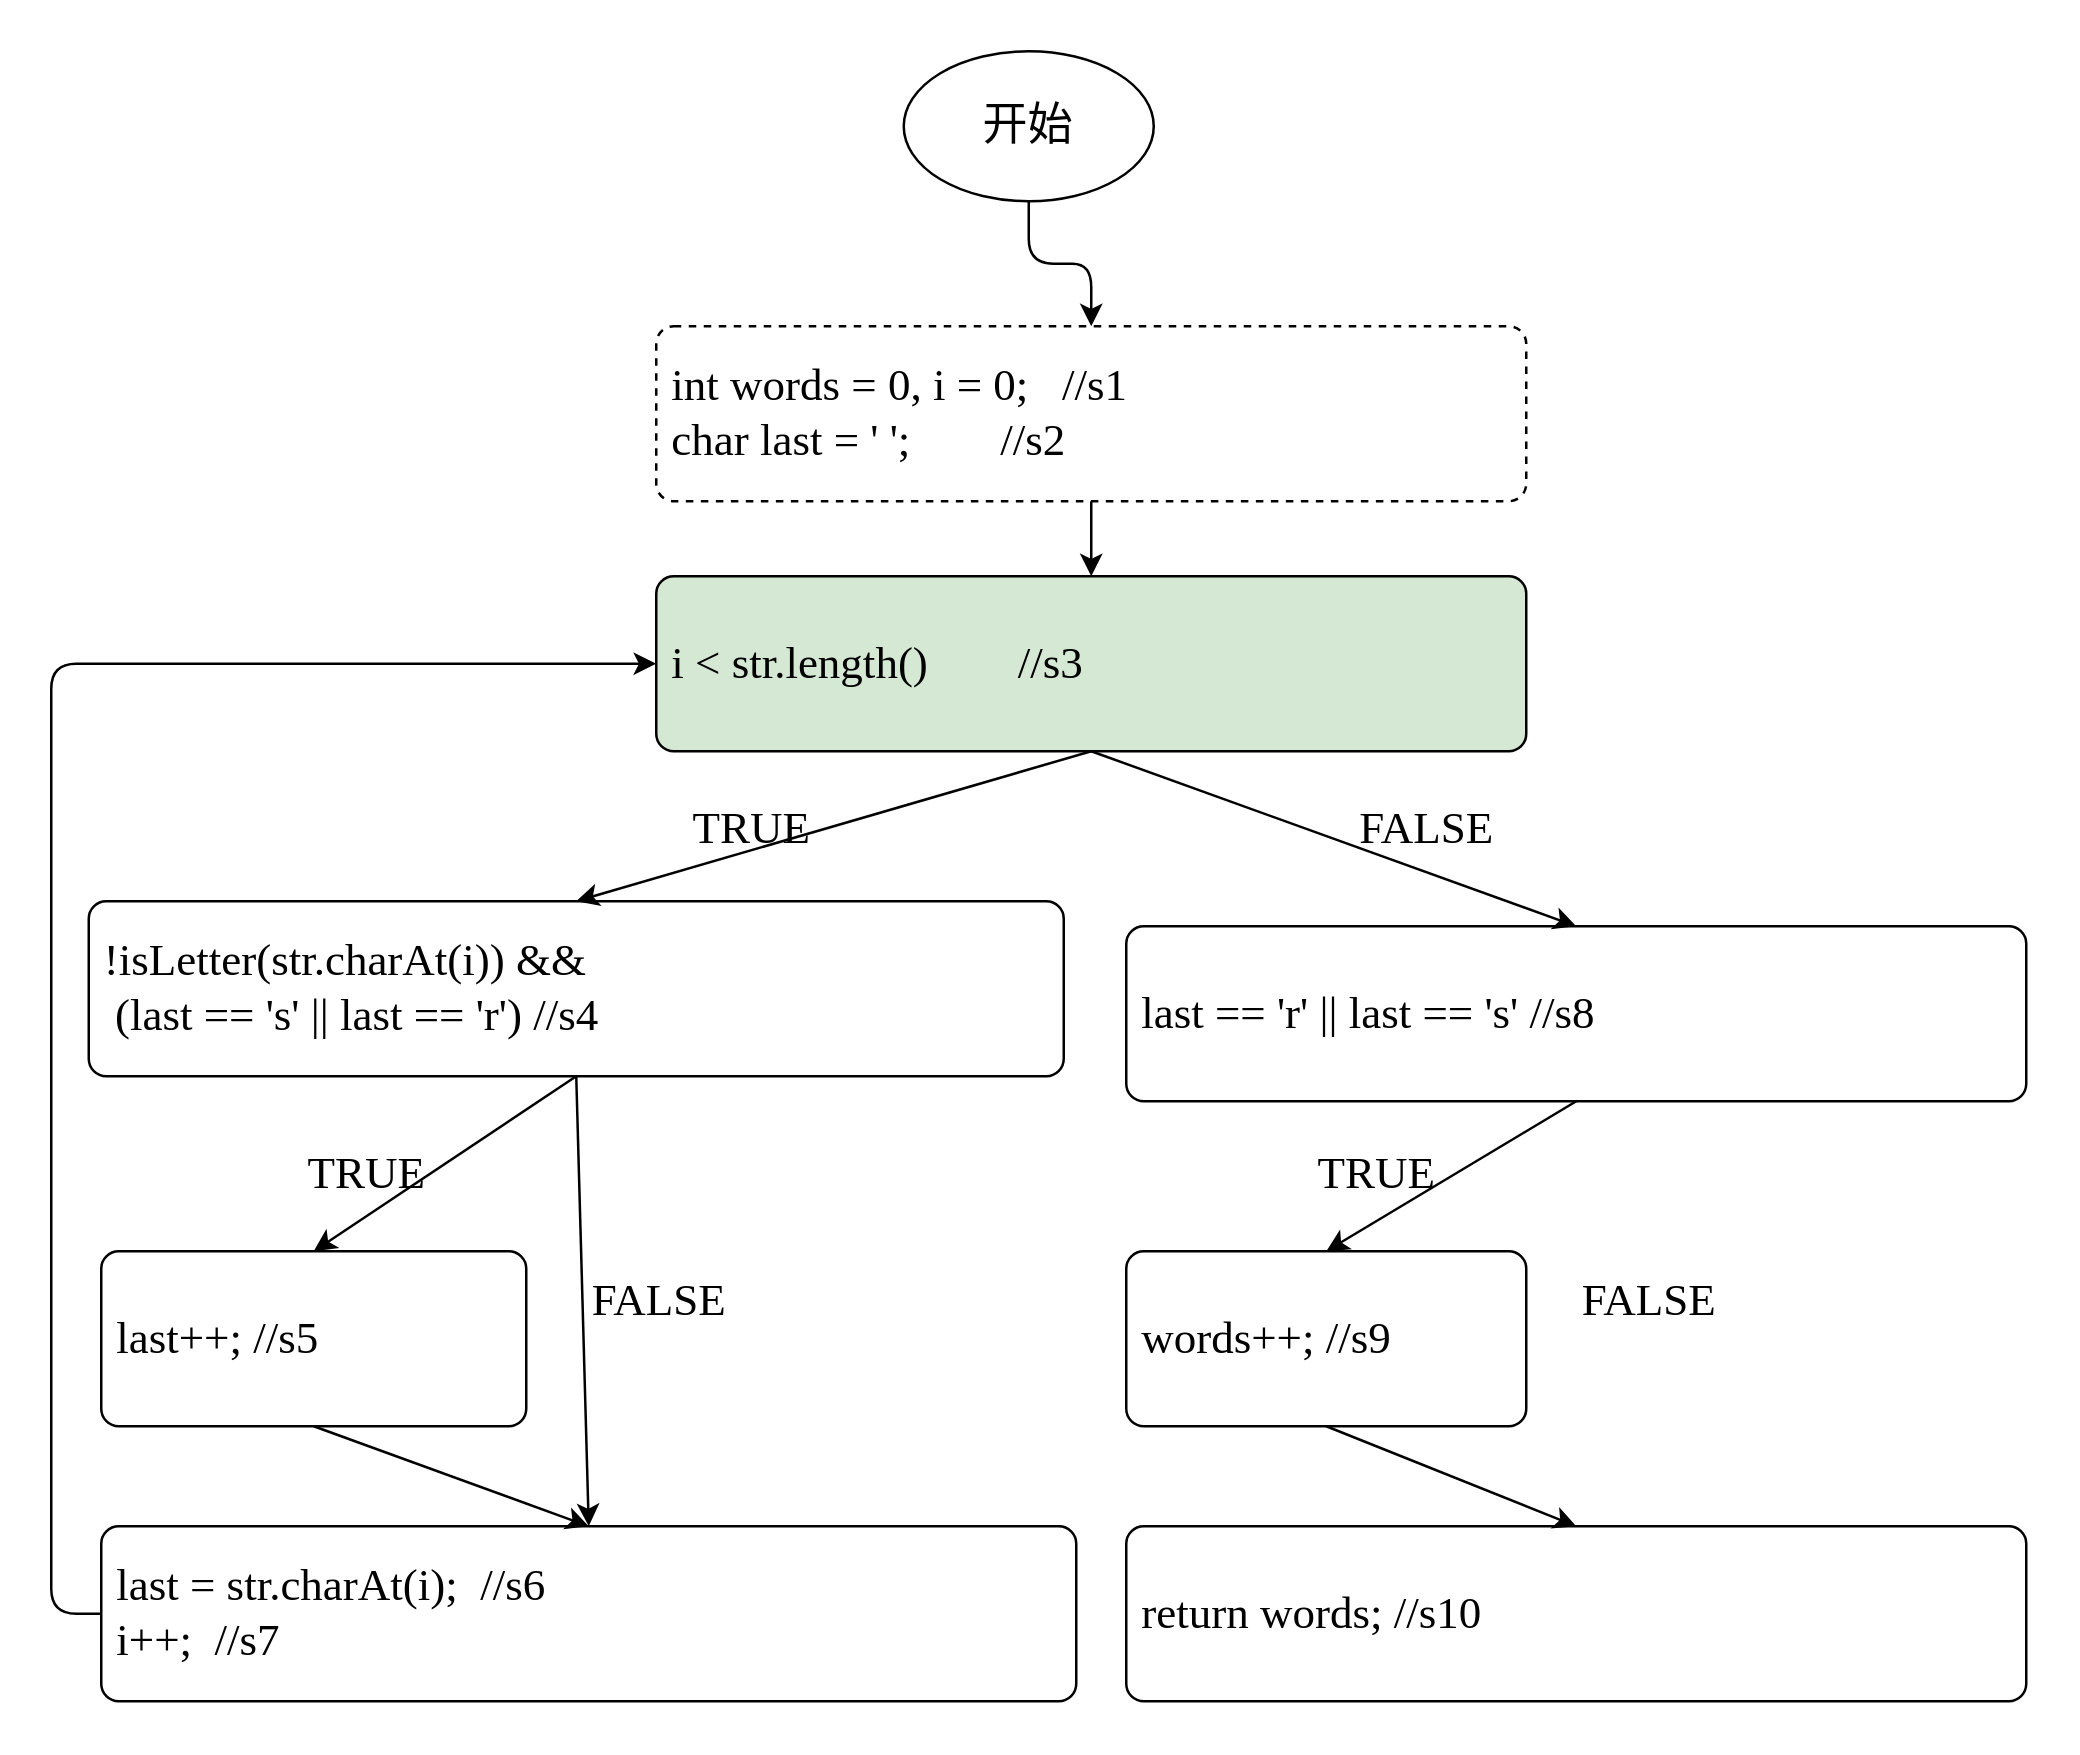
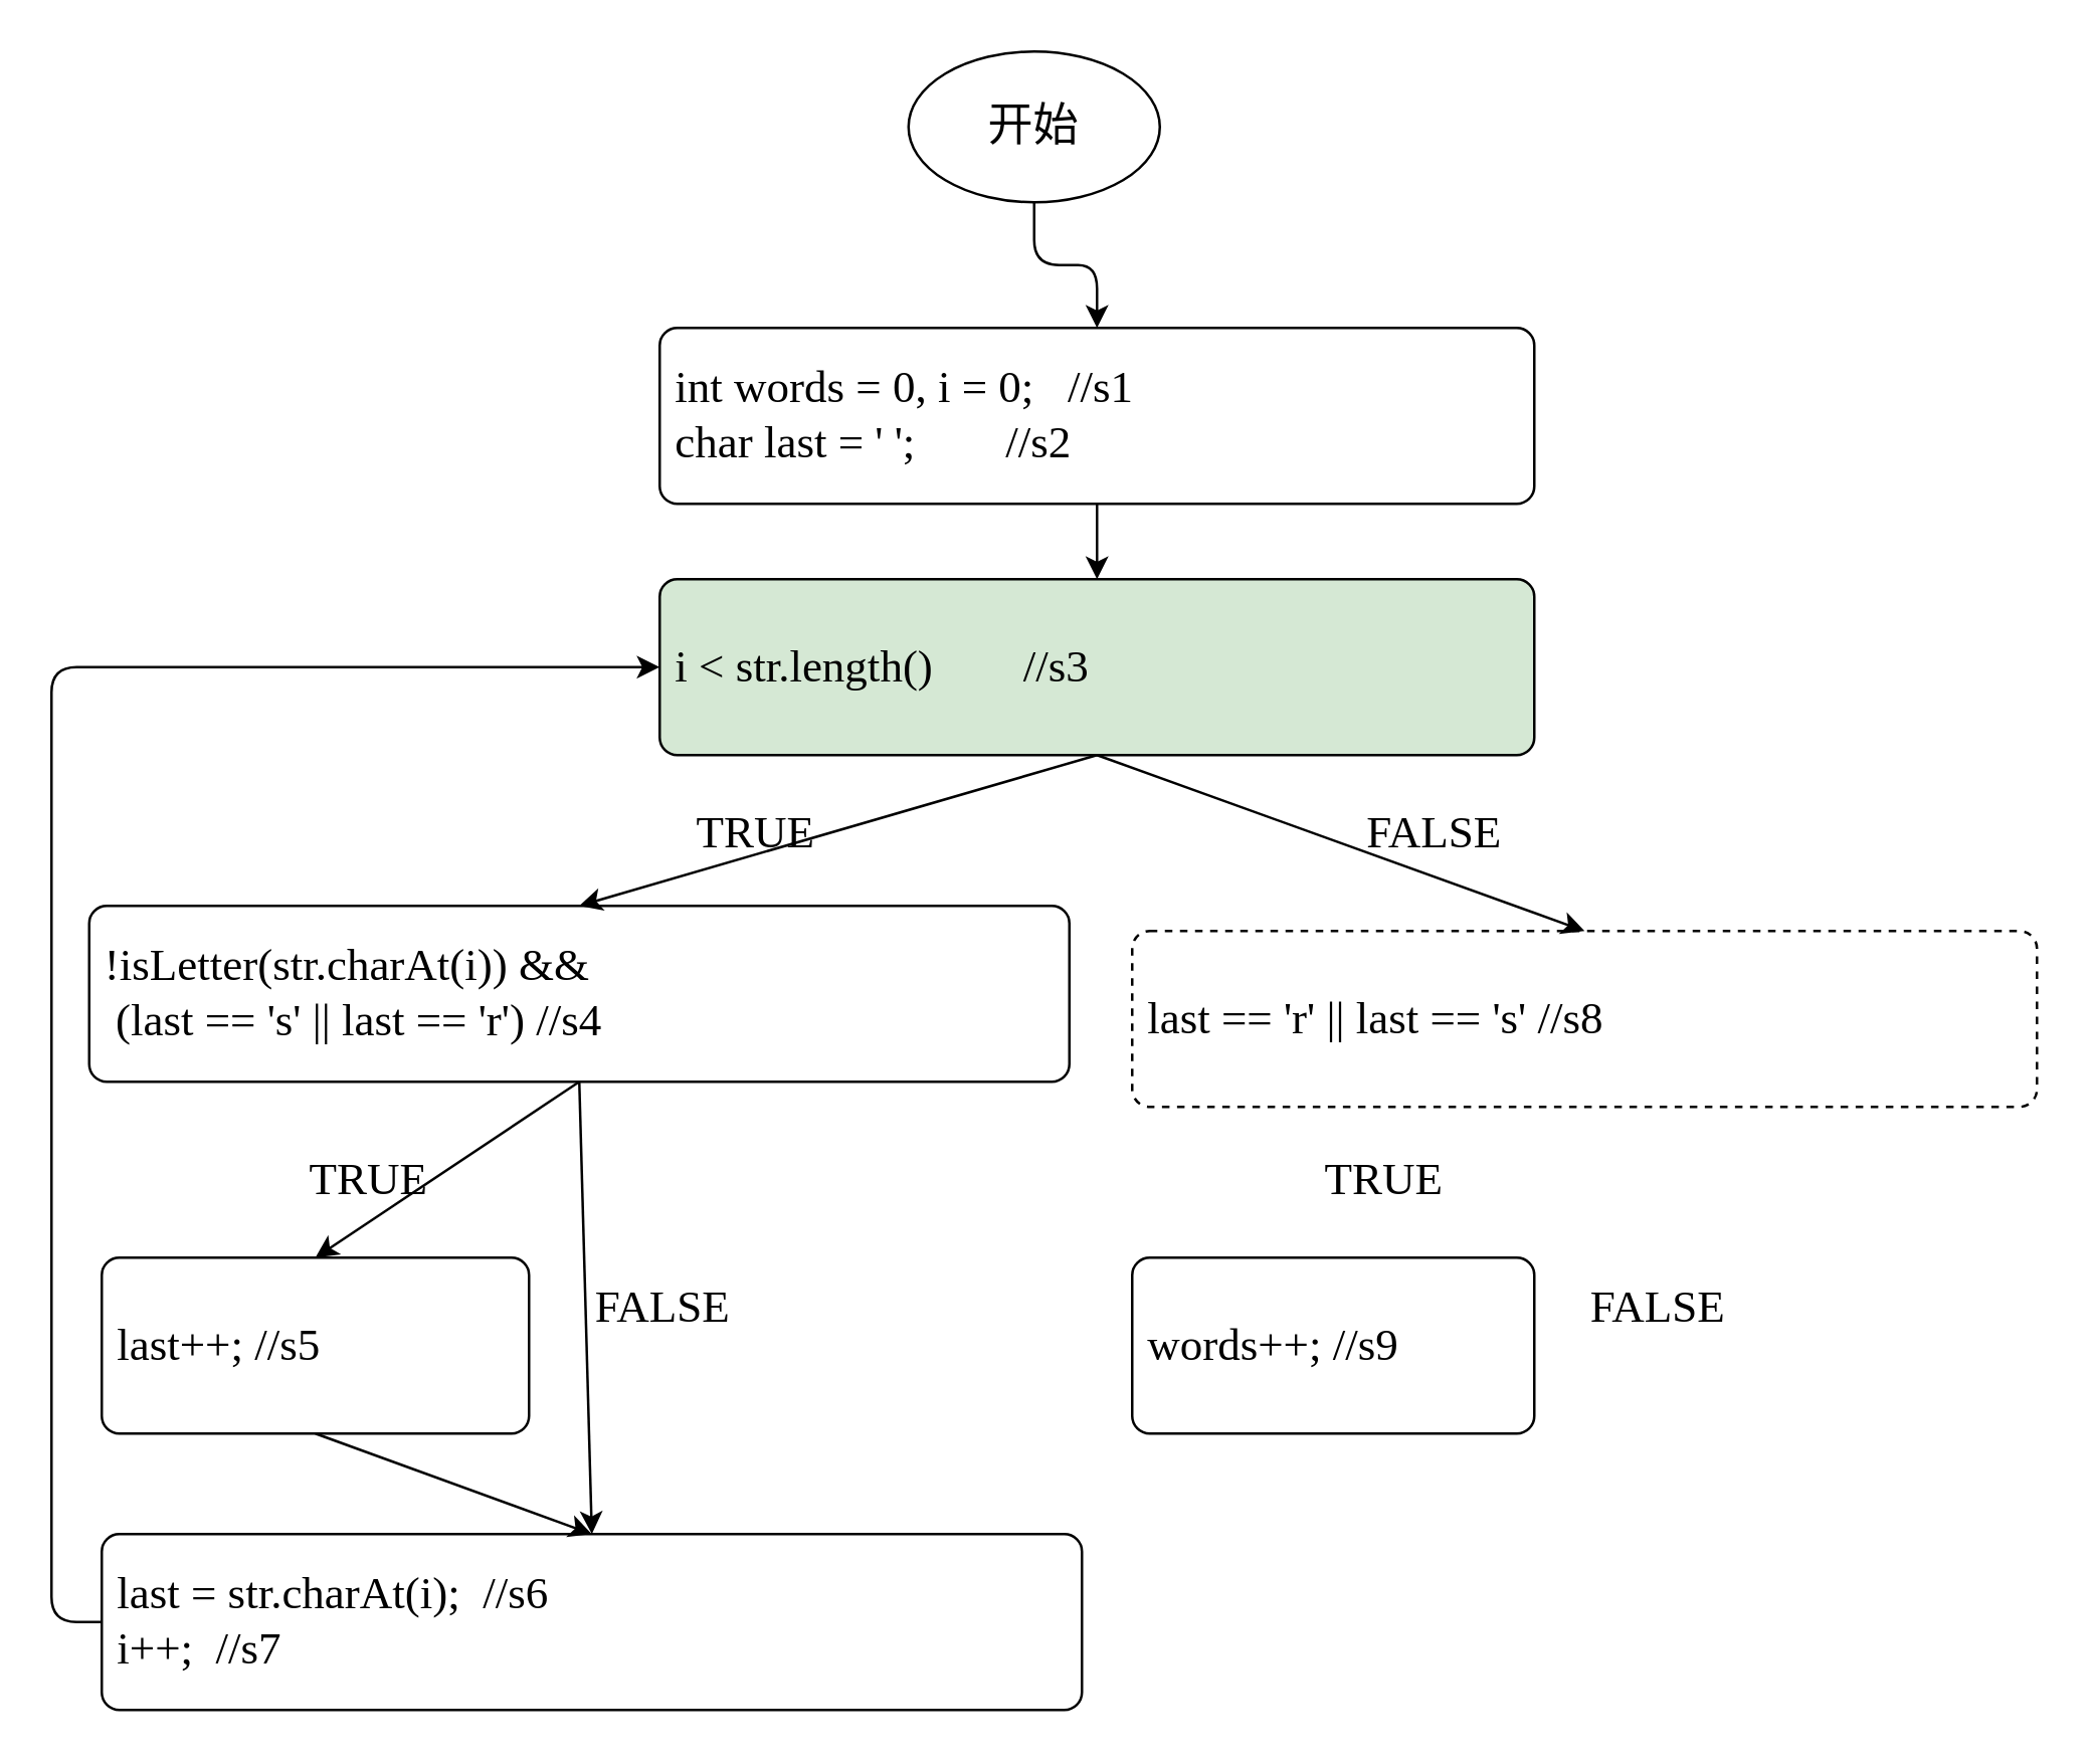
  <mxCell id="0" />
  <mxCell id="1" parent="0" />
  <mxCell id="2" value="" style="edgeStyle=orthogonalEdgeStyle;rounded=1;orthogonalLoop=1;jettySize=auto;html=1;fontFamily=Lucida Console;fontSize=18;" edge="1" parent="1" source="3" target="26"><mxGeometry relative="1" as="geometry" /></mxCell>
  <mxCell id="3" value="&lt;font style=&quot;font-size: 18px&quot; face=&quot;宋体&quot;&gt;开始&lt;/font&gt;" style="strokeWidth=1;html=1;shape=mxgraph.flowchart.start_1;whiteSpace=wrap;" vertex="1" parent="1"><mxGeometry x="361" y="20" width="100" height="60" as="geometry" /></mxCell>
  <mxCell id="4" value="&amp;nbsp;i &amp;lt; str.length()&amp;nbsp; &amp;nbsp; &amp;nbsp; &amp;nbsp; //s3" style="rounded=1;whiteSpace=wrap;html=1;absoluteArcSize=1;arcSize=14;strokeWidth=1;fontFamily=Lucida Console;fontSize=18;align=left;fillColor=#d5e8d4;" vertex="1" parent="1"><mxGeometry x="262" y="230" width="348" height="70" as="geometry" /></mxCell>
  <mxCell id="5" value="&amp;nbsp;!isLetter(str.charAt(i)) &amp;amp;&amp;amp;&lt;br&gt;&amp;nbsp; (last == 's' || last == 'r') //s4" style="rounded=1;whiteSpace=wrap;html=1;absoluteArcSize=1;arcSize=14;strokeWidth=1;fontFamily=Lucida Console;fontSize=18;align=left;" vertex="1" parent="1"><mxGeometry x="35" y="360" width="390" height="70" as="geometry" /></mxCell>
  <mxCell id="6" value="&amp;nbsp;last++; //s5" style="rounded=1;whiteSpace=wrap;html=1;absoluteArcSize=1;arcSize=14;strokeWidth=1;fontFamily=Lucida Console;fontSize=18;align=left;" vertex="1" parent="1"><mxGeometry x="40" y="500" width="170" height="70" as="geometry" /></mxCell>
  <mxCell id="7" value="&amp;nbsp;last = str.charAt(i);&amp;nbsp; //s6&lt;br&gt;&amp;nbsp;i++;&amp;nbsp; //s7" style="rounded=1;whiteSpace=wrap;html=1;absoluteArcSize=1;arcSize=14;strokeWidth=1;fontFamily=Lucida Console;fontSize=18;align=left;" vertex="1" parent="1"><mxGeometry x="40" y="610" width="390" height="70" as="geometry" /></mxCell>
  <mxCell id="8" value="" style="endArrow=classic;html=1;rounded=1;fontFamily=Lucida Console;fontSize=18;exitX=0;exitY=0.5;exitDx=0;exitDy=0;entryX=0;entryY=0.5;entryDx=0;entryDy=0;edgeStyle=orthogonalEdgeStyle;" edge="1" parent="1" source="7" target="4"><mxGeometry width="50" height="50" relative="1" as="geometry"><mxPoint x="370" y="410" as="sourcePoint" /><mxPoint x="420" y="360" as="targetPoint" /><Array as="points"><mxPoint x="20" y="645" /><mxPoint x="20" y="265" /></Array></mxGeometry></mxCell>
- <mxCell id="9" value="&amp;nbsp;last == 'r' || last == 's' //s8" style="rounded=1;whiteSpace=wrap;html=1;absoluteArcSize=1;arcSize=14;strokeWidth=1;fontFamily=Lucida Console;fontSize=18;align=left;" vertex="1" parent="1"><mxGeometry x="450" y="370" width="360" height="70" as="geometry" /></mxCell>
- <mxCell id="10" value="&amp;nbsp;return words; //s10" style="rounded=1;whiteSpace=wrap;html=1;absoluteArcSize=1;arcSize=14;strokeWidth=1;fontFamily=Lucida Console;fontSize=18;align=left;" vertex="1" parent="1"><mxGeometry x="450" y="610" width="360" height="70" as="geometry" /></mxCell>
+ <mxCell id="9" value="&amp;nbsp;last == 'r' || last == 's' //s8" style="rounded=1;whiteSpace=wrap;html=1;absoluteArcSize=1;arcSize=14;strokeWidth=1;fontFamily=Lucida Console;fontSize=18;align=left;dashed=1;" vertex="1" parent="1"><mxGeometry x="450" y="370" width="360" height="70" as="geometry" /></mxCell>
  <mxCell id="11" value="&amp;nbsp;words++; //s9" style="rounded=1;whiteSpace=wrap;html=1;absoluteArcSize=1;arcSize=14;strokeWidth=1;fontFamily=Lucida Console;fontSize=18;align=left;" vertex="1" parent="1"><mxGeometry x="450" y="500" width="160" height="70" as="geometry" /></mxCell>
  <mxCell id="12" value="" style="endArrow=classic;html=1;rounded=0;fontFamily=Lucida Console;fontSize=18;exitX=0.5;exitY=1;exitDx=0;exitDy=0;entryX=0.5;entryY=0;entryDx=0;entryDy=0;" edge="1" parent="1" source="5" target="6"><mxGeometry width="50" height="50" relative="1" as="geometry"><mxPoint x="370" y="460" as="sourcePoint" /><mxPoint x="420" y="410" as="targetPoint" /></mxGeometry></mxCell>
  <mxCell id="13" value="" style="endArrow=classic;html=1;rounded=0;fontFamily=Lucida Console;fontSize=18;exitX=0.5;exitY=1;exitDx=0;exitDy=0;entryX=0.5;entryY=0;entryDx=0;entryDy=0;" edge="1" parent="1" source="5" target="7"><mxGeometry width="50" height="50" relative="1" as="geometry"><mxPoint x="370" y="460" as="sourcePoint" /><mxPoint x="420" y="410" as="targetPoint" /></mxGeometry></mxCell>
  <mxCell id="14" value="" style="endArrow=classic;html=1;rounded=0;fontFamily=Lucida Console;fontSize=18;exitX=0.5;exitY=1;exitDx=0;exitDy=0;entryX=0.5;entryY=0;entryDx=0;entryDy=0;" edge="1" parent="1" source="4" target="5"><mxGeometry width="50" height="50" relative="1" as="geometry"><mxPoint x="370" y="460" as="sourcePoint" /><mxPoint x="420" y="410" as="targetPoint" /></mxGeometry></mxCell>
  <mxCell id="15" value="" style="endArrow=classic;html=1;rounded=0;fontFamily=Lucida Console;fontSize=18;exitX=0.5;exitY=1;exitDx=0;exitDy=0;entryX=0.5;entryY=0;entryDx=0;entryDy=0;" edge="1" parent="1" source="4" target="9"><mxGeometry width="50" height="50" relative="1" as="geometry"><mxPoint x="370" y="460" as="sourcePoint" /><mxPoint x="420" y="410" as="targetPoint" /></mxGeometry></mxCell>
- <mxCell id="16" value="" style="endArrow=classic;html=1;rounded=0;fontFamily=Lucida Console;fontSize=18;exitX=0.5;exitY=1;exitDx=0;exitDy=0;entryX=0.5;entryY=0;entryDx=0;entryDy=0;" edge="1" parent="1" source="9" target="11"><mxGeometry width="50" height="50" relative="1" as="geometry"><mxPoint x="370" y="460" as="sourcePoint" /><mxPoint x="420" y="410" as="targetPoint" /></mxGeometry></mxCell>
  <mxCell id="17" value="TRUE" style="text;html=1;align=center;verticalAlign=middle;resizable=0;points=[];autosize=1;strokeColor=none;fillColor=none;fontSize=18;fontFamily=Lucida Console;" vertex="1" parent="1"><mxGeometry x="116" y="454" width="60" height="30" as="geometry" /></mxCell>
  <mxCell id="18" value="TRUE" style="text;html=1;align=center;verticalAlign=middle;resizable=0;points=[];autosize=1;strokeColor=none;fillColor=none;fontSize=18;fontFamily=Lucida Console;" vertex="1" parent="1"><mxGeometry x="520" y="454" width="60" height="30" as="geometry" /></mxCell>
  <mxCell id="19" value="FALSE" style="text;html=1;align=center;verticalAlign=middle;resizable=0;points=[];autosize=1;strokeColor=none;fillColor=none;fontSize=18;fontFamily=Lucida Console;" vertex="1" parent="1"><mxGeometry x="228" y="505" width="70" height="30" as="geometry" /></mxCell>
  <mxCell id="20" value="FALSE" style="text;html=1;align=center;verticalAlign=middle;resizable=0;points=[];autosize=1;strokeColor=none;fillColor=none;fontSize=18;fontFamily=Lucida Console;" vertex="1" parent="1"><mxGeometry x="624" y="505" width="70" height="30" as="geometry" /></mxCell>
  <mxCell id="21" value="" style="endArrow=classic;html=1;rounded=0;fontFamily=Lucida Console;fontSize=18;exitX=0.5;exitY=1;exitDx=0;exitDy=0;entryX=0.5;entryY=0;entryDx=0;entryDy=0;" edge="1" parent="1" source="6" target="7"><mxGeometry width="50" height="50" relative="1" as="geometry"><mxPoint x="370" y="420" as="sourcePoint" /><mxPoint x="240" y="600" as="targetPoint" /></mxGeometry></mxCell>
- <mxCell id="22" value="" style="endArrow=classic;html=1;rounded=0;fontFamily=Lucida Console;fontSize=18;exitX=0.5;exitY=1;exitDx=0;exitDy=0;entryX=0.5;entryY=0;entryDx=0;entryDy=0;" edge="1" parent="1" source="11" target="10"><mxGeometry width="50" height="50" relative="1" as="geometry"><mxPoint x="370" y="420" as="sourcePoint" /><mxPoint x="420" y="370" as="targetPoint" /></mxGeometry></mxCell>
  <mxCell id="23" value="TRUE" style="text;html=1;align=center;verticalAlign=middle;resizable=0;points=[];autosize=1;strokeColor=none;fillColor=none;fontSize=18;fontFamily=Lucida Console;" vertex="1" parent="1"><mxGeometry x="270" y="316" width="60" height="30" as="geometry" /></mxCell>
  <mxCell id="24" value="FALSE" style="text;html=1;align=center;verticalAlign=middle;resizable=0;points=[];autosize=1;strokeColor=none;fillColor=none;fontSize=18;fontFamily=Lucida Console;" vertex="1" parent="1"><mxGeometry x="535" y="316" width="70" height="30" as="geometry" /></mxCell>
  <mxCell id="25" value="" style="edgeStyle=orthogonalEdgeStyle;rounded=1;orthogonalLoop=1;jettySize=auto;html=1;fontFamily=Lucida Console;fontSize=18;" edge="1" parent="1" source="26" target="4"><mxGeometry relative="1" as="geometry" /></mxCell>
- <mxCell id="26" value="&amp;nbsp;int words = 0, i = 0;&amp;nbsp; &amp;nbsp;//s1&lt;br&gt;&amp;nbsp;char last = ' ';&amp;nbsp; &amp;nbsp; &amp;nbsp; &amp;nbsp; //s2" style="rounded=1;whiteSpace=wrap;html=1;absoluteArcSize=1;arcSize=14;strokeWidth=1;fontFamily=Lucida Console;fontSize=18;align=left;dashed=1;" vertex="1" parent="1"><mxGeometry x="262" y="130" width="348" height="70" as="geometry" /></mxCell>
+ <mxCell id="26" value="&amp;nbsp;int words = 0, i = 0;&amp;nbsp; &amp;nbsp;//s1&lt;br&gt;&amp;nbsp;char last = ' ';&amp;nbsp; &amp;nbsp; &amp;nbsp; &amp;nbsp; //s2" style="rounded=1;whiteSpace=wrap;html=1;absoluteArcSize=1;arcSize=14;strokeWidth=1;fontFamily=Lucida Console;fontSize=18;align=left;" vertex="1" parent="1"><mxGeometry x="262" y="130" width="348" height="70" as="geometry" /></mxCell>
